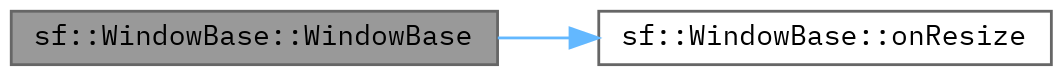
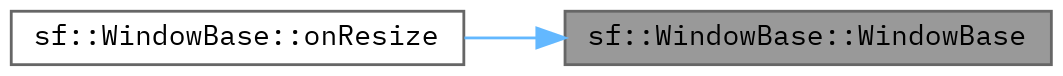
  digraph {
    rankdir=RL
    fontname="IBM Plex Mono"
    node [fontname="IBM Plex Mono" fontsize=10 shape=box style=filled]
    n1 [color=gray40 fillcolor=grey60 fontcolor=black height=0.2 label="sf::WindowBase::WindowBase" width=0.4]
    n2 [color=grey40 fillcolor=white height=0.2 label="sf::WindowBase::onResize" width=0.4]
-   n2 -> n1 [color=steelblue1 dir=back fontname="IBM Plex Mono" fontsize=10 labelfontname=Helvetica labelfontsize=10 style=solid]
+   n1 -> n2 [color=steelblue1 dir=back fontname="IBM Plex Mono" fontsize=10 labelfontname=Helvetica labelfontsize=10 style=solid]
  }
